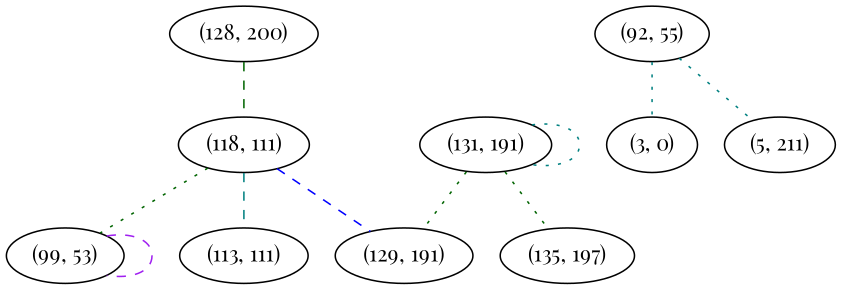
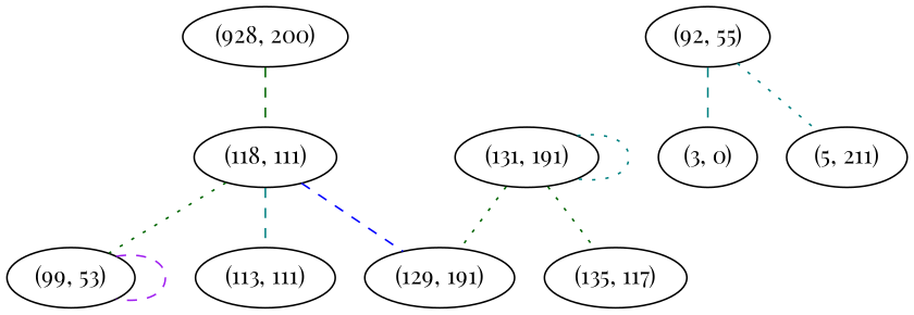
  graph {
    fontname="Playfair Display"
    node [fontname="Playfair Display"]
    edge [color=darkgreen fontname="Playfair Display" style=dotted weight=1]
-   "(128, 200)"
+   "(128, 200)" [label="(928, 200)"]
    "(118, 111)"
    "(131, 191)"
    "(129, 191)"
-   "(135, 197)"
+   "(135, 197)" [label="(135, 117)"]
    n6 [label="(3, 0)"]
    "(92, 55)"
    n8 [label="(5, 211)"]
    "(99, 53)"
    "(113, 111)"
    "(128, 200)" -- "(118, 111)" [style=dashed]
    "(118, 111)" -- "(129, 191)" [color=blue style=dashed]
    "(118, 111)" -- "(99, 53)"
    "(118, 111)" -- "(113, 111)" [color=teal style=dashed]
    "(131, 191)" -- "(131, 191)" [color=teal weight=2]
    "(131, 191)" -- "(129, 191)"
    "(131, 191)" -- "(135, 197)"
-   "(92, 55)" -- n6 [color=teal weight=4]
+   "(92, 55)" -- n6 [color=teal style=dashed weight=4]
    "(92, 55)" -- n8 [color=teal]
    "(99, 53)" -- "(99, 53)" [color=purple style=dashed weight=2]
  }
